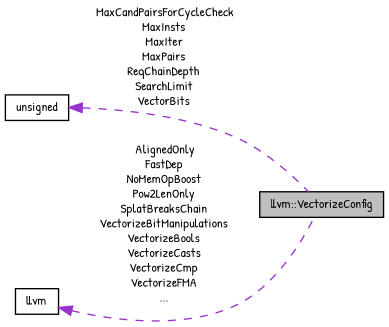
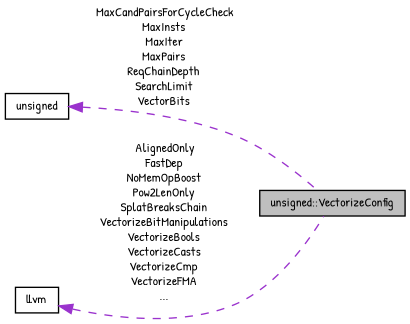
  digraph {
    fontname="Patrick Hand"
    rankdir=LR
    node [color=black fontname="Patrick Hand" fontsize=10 shape=box]
    edge [color=darkorchid3 dir=back fontname="Patrick Hand" fontsize=10 labelfontname=Helvetica labelfontsize=10 style=dashed]
-   n1 [fillcolor=grey75 fontcolor=black height=0.2 label="llvm::VectorizeConfig" style=filled width=0.4]
+   n1 [fillcolor=grey75 fontcolor=black height=0.2 label="unsigned::VectorizeConfig" style=filled width=0.4]
    n2 [height=0.2 label=unsigned width=0.4]
    n3 [height=0.2 label=llvm width=0.4]
    n2 -> n1 [label=" MaxCandPairsForCycleCheck\nMaxInsts\nMaxIter\nMaxPairs\nReqChainDepth\nSearchLimit\nVectorBits"]
    n3 -> n1 [label=" AlignedOnly\nFastDep\nNoMemOpBoost\nPow2LenOnly\nSplatBreaksChain\nVectorizeBitManipulations\nVectorizeBools\nVectorizeCasts\nVectorizeCmp\nVectorizeFMA\n..."]
  }
